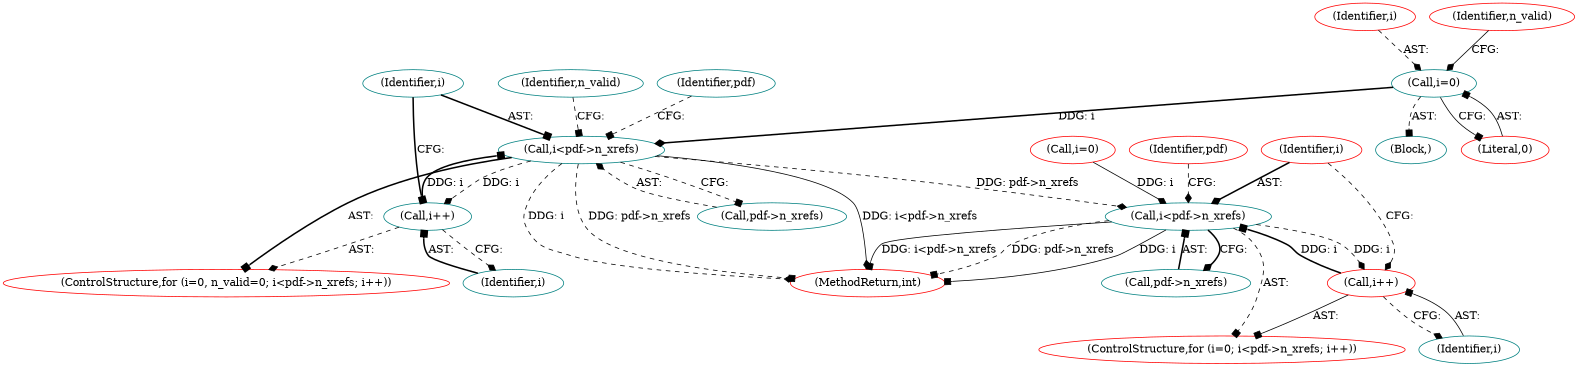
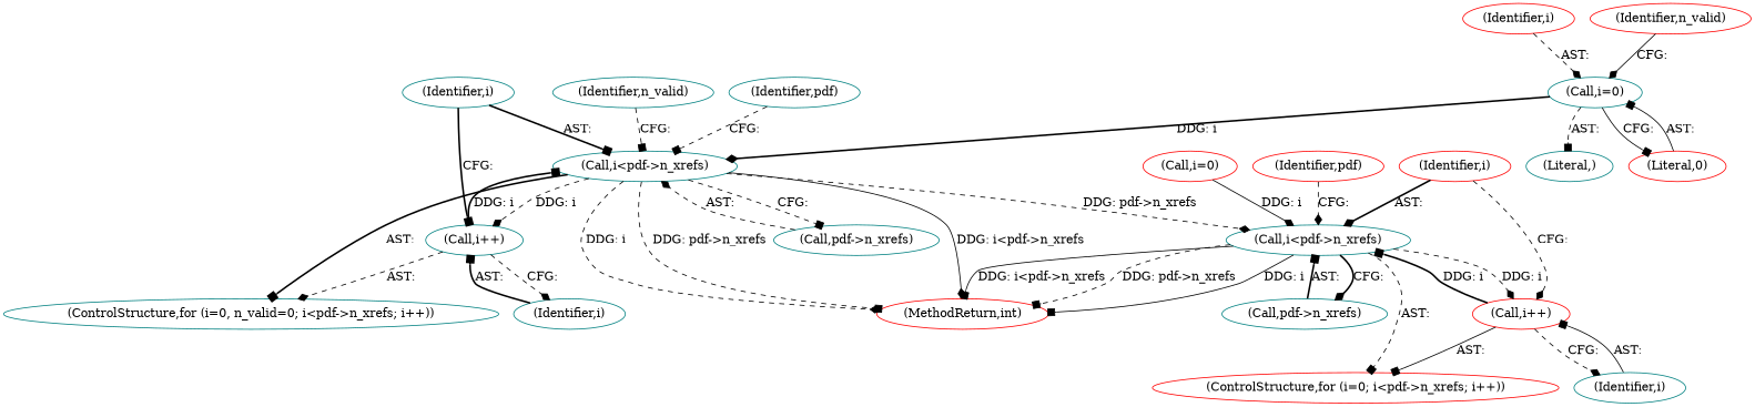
  digraph {
    node [color=teal]
    edge [arrowhead=box style=dashed]
    n1 [label="(Call,i<pdf->n_xrefs)"]
    n2 [label="(Call,i++)"]
    n3 [label="(Call,i<pdf->n_xrefs)"]
-   n4 [color=red label="(ControlStructure,for (i=0, n_valid=0; i<pdf->n_xrefs; i++))"]
+   n4 [label="(ControlStructure,for (i=0, n_valid=0; i<pdf->n_xrefs; i++))"]
    n5 [color=red label="(MethodReturn,int)"]
    n6 [label="(Call,pdf->n_xrefs)"]
    n7 [label="(Identifier,i)"]
    n8 [color=red label="(Call,i++)"]
    n9 [label="(Call,pdf->n_xrefs)"]
    n10 [color=red label="(ControlStructure,for (i=0; i<pdf->n_xrefs; i++))"]
    n11 [label="(Call,i=0)"]
-   n12 [label="(Block,)"]
+   n12 [label="(Literal,)"]
    n13 [color=red label="(Literal,0)"]
    n14 [label="(Identifier,i)"]
    n15 [color=red label="(Call,i=0)"]
    n16 [color=red label="(Identifier,i)"]
    n17 [color=red label="(Identifier,i)"]
    n18 [label="(Identifier,n_valid)"]
    n19 [color=red label="(Identifier,pdf)"]
    n20 [label="(Identifier,i)"]
    n21 [label="(Identifier,pdf)"]
    n22 [color=red label="(Identifier,n_valid)"]
    n1 -> n2 [arrowhead=diamond label="DDG: i"]
    n1 -> n3 [arrowhead=diamond label="DDG: pdf->n_xrefs"]
    n1 -> n4 [label="AST: " style=bold]
    n1 -> n5 [arrowhead=diamond label="DDG: i"]
    n1 -> n5 [label="DDG: pdf->n_xrefs"]
    n1 -> n5 [arrowhead=diamond label="DDG: i<pdf->n_xrefs" style=solid]
    n1 -> n6 [label="CFG: "]
    n2 -> n1 [label="DDG: i" style=bold]
    n2 -> n4 [arrowhead=diamond label="AST: "]
    n2 -> n7 [arrowhead=diamond label="CFG: "]
    n3 -> n5 [label="DDG: i" style=solid]
    n3 -> n5 [label="DDG: i<pdf->n_xrefs" style=solid]
    n3 -> n5 [label="DDG: pdf->n_xrefs"]
    n3 -> n8 [arrowhead=diamond label="DDG: i"]
    n3 -> n9 [arrowhead=diamond label="CFG: " style=bold]
    n3 -> n10 [label="AST: "]
    n6 -> n1 [arrowhead=diamond label="AST: "]
    n7 -> n2 [label="AST: " style=bold]
    n8 -> n3 [label="DDG: i" style=bold]
    n8 -> n10 [label="AST: " style=solid]
    n8 -> n14 [arrowhead=diamond label="CFG: "]
    n9 -> n3 [label="AST: " style=bold]
    n11 -> n1 [arrowhead=diamond label="DDG: i" style=bold]
    n11 -> n12 [label="AST: "]
    n11 -> n13 [label="CFG: " style=solid]
    n13 -> n11 [label="AST: " style=solid]
    n14 -> n8 [label="AST: " style=solid]
    n15 -> n3 [arrowhead=diamond label="DDG: i" style=solid]
    n16 -> n11 [arrowhead=diamond label="AST: "]
    n17 -> n3 [arrowhead=diamond label="AST: " style=bold]
    n17 -> n8 [arrowhead=diamond label="CFG: "]
    n18 -> n1 [label="CFG: "]
    n19 -> n3 [arrowhead=diamond label="CFG: "]
    n20 -> n1 [label="AST: " style=bold]
    n20 -> n2 [label="CFG: " style=bold]
    n21 -> n1 [label="CFG: "]
    n22 -> n11 [arrowhead=diamond label="CFG: " style=solid]
  }
